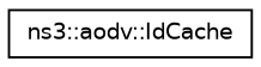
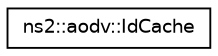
  digraph {
    rankdir=LR
-   n1 [color=black fillcolor=white fontname=Helvetica fontsize=10 height=0.2 label="ns3::aodv::IdCache" shape=record style=filled width=0.4]
+   n1 [color=black fillcolor=white fontname=Helvetica fontsize=10 height=0.2 label="ns2::aodv::IdCache" shape=record style=filled width=0.4]
  }
